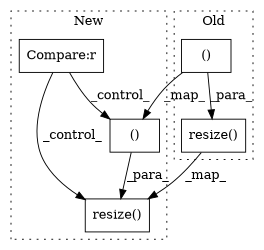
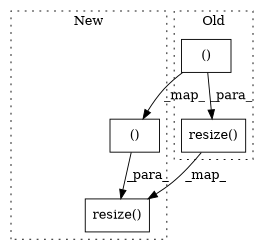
  digraph {
    node [a=75 l="11,1" shape=box]
    n1 [label="resize()" s="3162,3204"]
    n2 [a=54 l=5 label="()" s=3198]
    n3 [label="resize()" s="4298,4358"]
    n4 [a=54 l=5 label="()" s=4352]
-   n5 [a=40 l=40 label="Compare:r" s=4157]
    subgraph cluster_1 {
      label=Old
      style=dotted
      n1
      n2
    }
    subgraph cluster_2 {
      label=New
      style=dotted
      n3
      n4
-     n5
    }
    n1 -> n3 [label=_map_]
    n2 -> n1 [label=_para_]
    n2 -> n4 [label=_map_]
    n4 -> n3 [label=_para_]
-   n5 -> n3 [label=_control_]
-   n5 -> n4 [label=_control_]
  }
